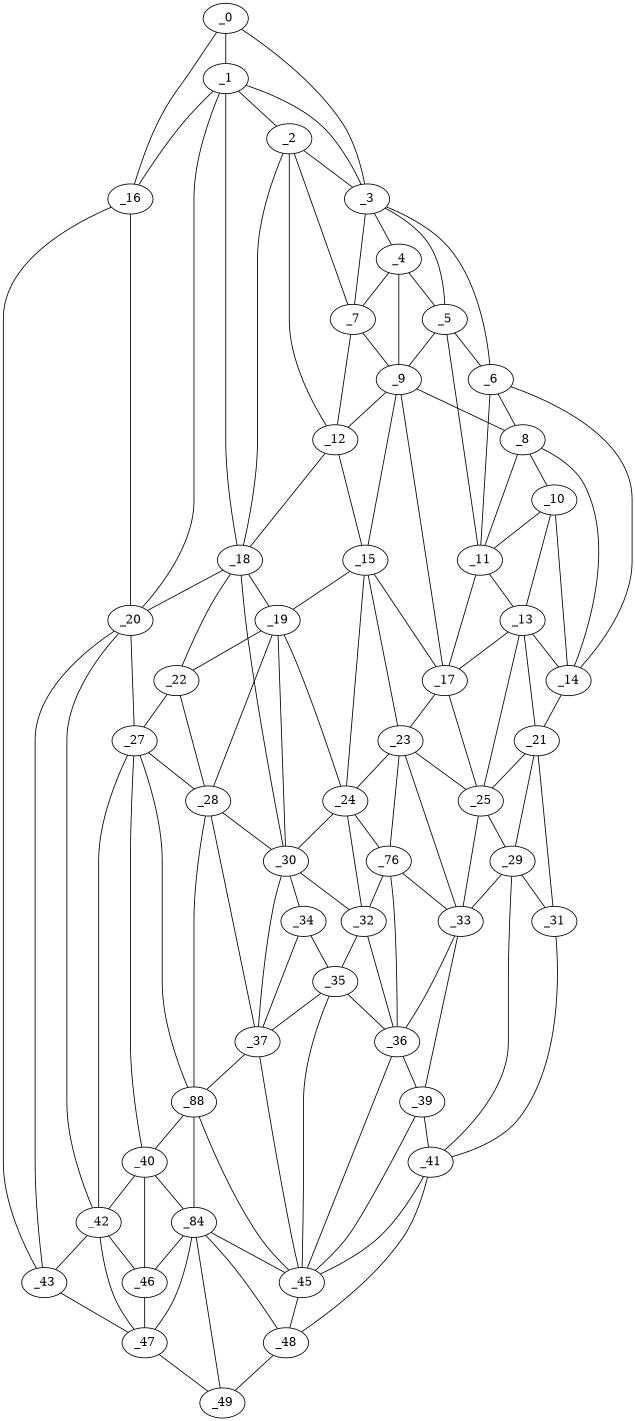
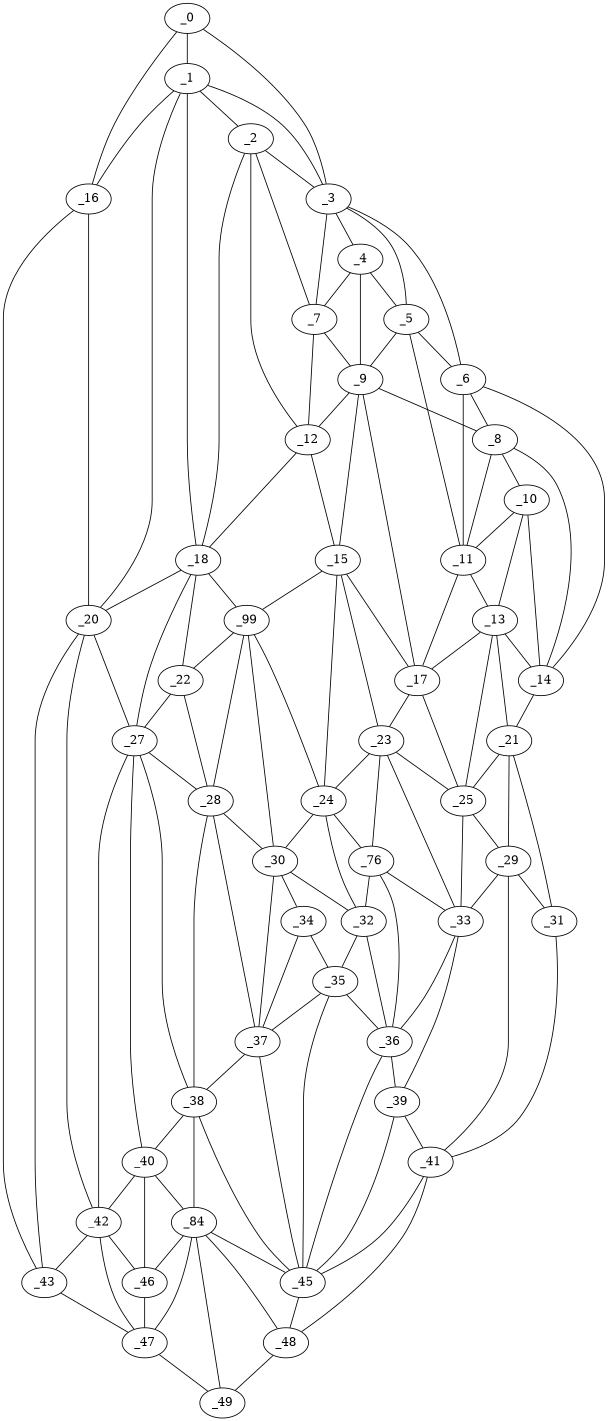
  graph {
    node [x=97 y=77]
    edge [valence=2]
    _0 [x=5 y=15]
    _1 [x=7 y=25]
    _3 [x=11]
    _16 [x=42 y=5]
    _2 [x=11 y=52]
    _18 [x=43 y=55]
    _20 [x=49 y=9]
    _7 [x=21 y=76]
    _4 [x=15 y=79]
    _5 [x=16 y=91]
    _6 [x=16 y=105]
    _43 [y=16]
    _12 [x=34 y=60]
-   _19 [x=44 y=63]
+   _19 [x=44 y=63 label=_99]
    _22 [x=52 y=51]
    _27 [x=59 y=40]
    _42 [x=95 y=24]
    _9 [x=26 y=78]
    _11 [x=29 y=103]
    _8 [x=21 y=109]
    _14 [x=36 y=122]
    _47 [x=115 y=40]
    _15 [x=38 y=73]
    _24 [x=53]
    _28 [x=60 y=58]
    _30 [x=63 y=67]
-   _38 [x=79 y=57 label=_88]
+   _38 [x=79 y=57]
    _40 [x=89 y=43]
    _46 [x=98 y=34]
    _17 [x=42 y=98]
    _23 [x=52 y=89]
    _13 [x=35 y=111]
    _10 [x=27 y=112]
    _21 [x=50 y=123]
    _25 [x=55 y=106]
    _29 [x=62 y=109]
    _31 [x=63 y=122]
    _33 [x=67 y=99]
    n39 [label=_76 x=57 y=82]
    _32 [x=64 y=79]
    _37 [x=77 y=61]
    _34 [x=69 y=70]
    _41 [x=93 y=112]
    _36 [x=73 y=87]
    _39 [x=79 y=94]
    _35 [x=69 y=75]
    _49 [x=126 y=55]
    _45 [y=88]
    n49 [label=_84 y=47]
    _48 [x=125 y=68]
    _0 -- _1
    _0 -- _3 [valence=1]
    _0 -- _16 [valence=1]
    _1 -- _3
    _1 -- _16
    _1 -- _2
    _1 -- _18
    _1 -- _20
    _3 -- _7
    _3 -- _4
    _3 -- _5 [valence=1]
    _3 -- _6 [valence=1]
    _16 -- _20
    _16 -- _43 [valence=1]
    _2 -- _3 [valence=1]
    _2 -- _18
    _2 -- _7
    _2 -- _12
    _18 -- _20
    _18 -- _19
    _18 -- _22 [valence=1]
-   _18 -- _30
+   _18 -- _27
    _20 -- _43 [valence=1]
    _20 -- _27 [valence=1]
    _20 -- _42
    _7 -- _12
    _7 -- _9 [valence=1]
    _4 -- _7
    _4 -- _5
    _4 -- _9
    _5 -- _6
    _5 -- _9
    _5 -- _11
    _6 -- _11
    _6 -- _8
    _6 -- _14 [valence=1]
    _43 -- _47 [valence=1]
    _12 -- _18
    _12 -- _15 [valence=1]
    _19 -- _22
    _19 -- _24
    _19 -- _28
    _19 -- _30
    _22 -- _27 [valence=1]
    _22 -- _28
    _27 -- _42
    _27 -- _28
    _27 -- _38
    _27 -- _40 [valence=1]
    _42 -- _43
    _42 -- _47 [valence=1]
    _42 -- _46
    _9 -- _12
    _9 -- _8
    _9 -- _15
    _9 -- _17
    _11 -- _17
    _11 -- _13
    _8 -- _11
    _8 -- _14
    _8 -- _10
    _14 -- _21 [valence=1]
    _47 -- _49 [valence=1]
    _15 -- _19
    _15 -- _24
    _15 -- _17 [valence=1]
    _15 -- _23
    _24 -- _30
    _24 -- n39 [valence=1]
    _24 -- _32
    _28 -- _30
    _28 -- _38 [valence=1]
    _28 -- _37 [valence=1]
    _30 -- _32 [valence=1]
    _30 -- _37 [valence=1]
    _30 -- _34 [valence=1]
    _38 -- _40
    _38 -- _45
    _38 -- n49 [valence=1]
    _40 -- _42 [valence=1]
    _40 -- _46 [valence=1]
    _40 -- n49
    _46 -- _47
    _17 -- _23
    _17 -- _25 [valence=1]
    _23 -- _24 [valence=1]
    _23 -- _25
    _23 -- _33 [valence=1]
    _23 -- n39
    _13 -- _14
    _13 -- _17
    _13 -- _21 [valence=1]
    _13 -- _25
    _10 -- _11 [valence=1]
    _10 -- _14
    _10 -- _13 [valence=1]
    _21 -- _25 [valence=1]
    _21 -- _29
    _21 -- _31 [valence=1]
    _25 -- _29
    _25 -- _33
    _29 -- _31
    _29 -- _33 [valence=1]
    _29 -- _41
    _31 -- _41 [valence=1]
    _33 -- _36
    _33 -- _39
    n39 -- _33 [valence=1]
    n39 -- _32 [valence=1]
    n39 -- _36
    _32 -- _36
    _32 -- _35 [valence=1]
    _37 -- _38
    _37 -- _45 [valence=1]
    _34 -- _37
    _34 -- _35
    _41 -- _45 [valence=1]
    _41 -- _48 [valence=1]
    _36 -- _39
    _36 -- _45
    _39 -- _41 [valence=1]
    _39 -- _45 [valence=1]
    _35 -- _37 [valence=1]
    _35 -- _36
    _35 -- _45
    _45 -- _48
    n49 -- _47
    n49 -- _46 [valence=1]
    n49 -- _49
    n49 -- _45 [valence=1]
    n49 -- _48
    _48 -- _49 [valence=1]
  }
